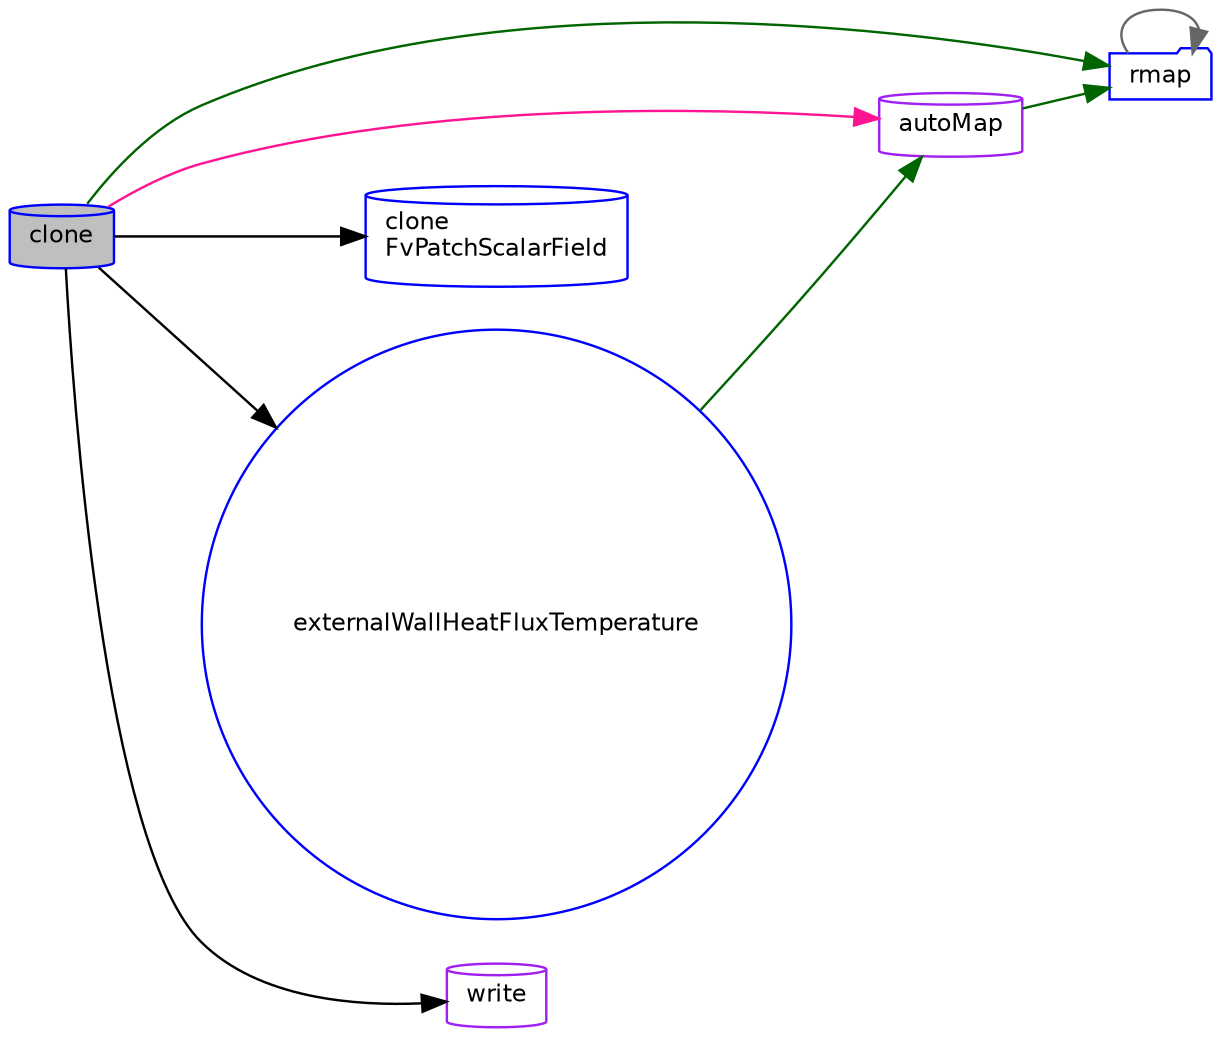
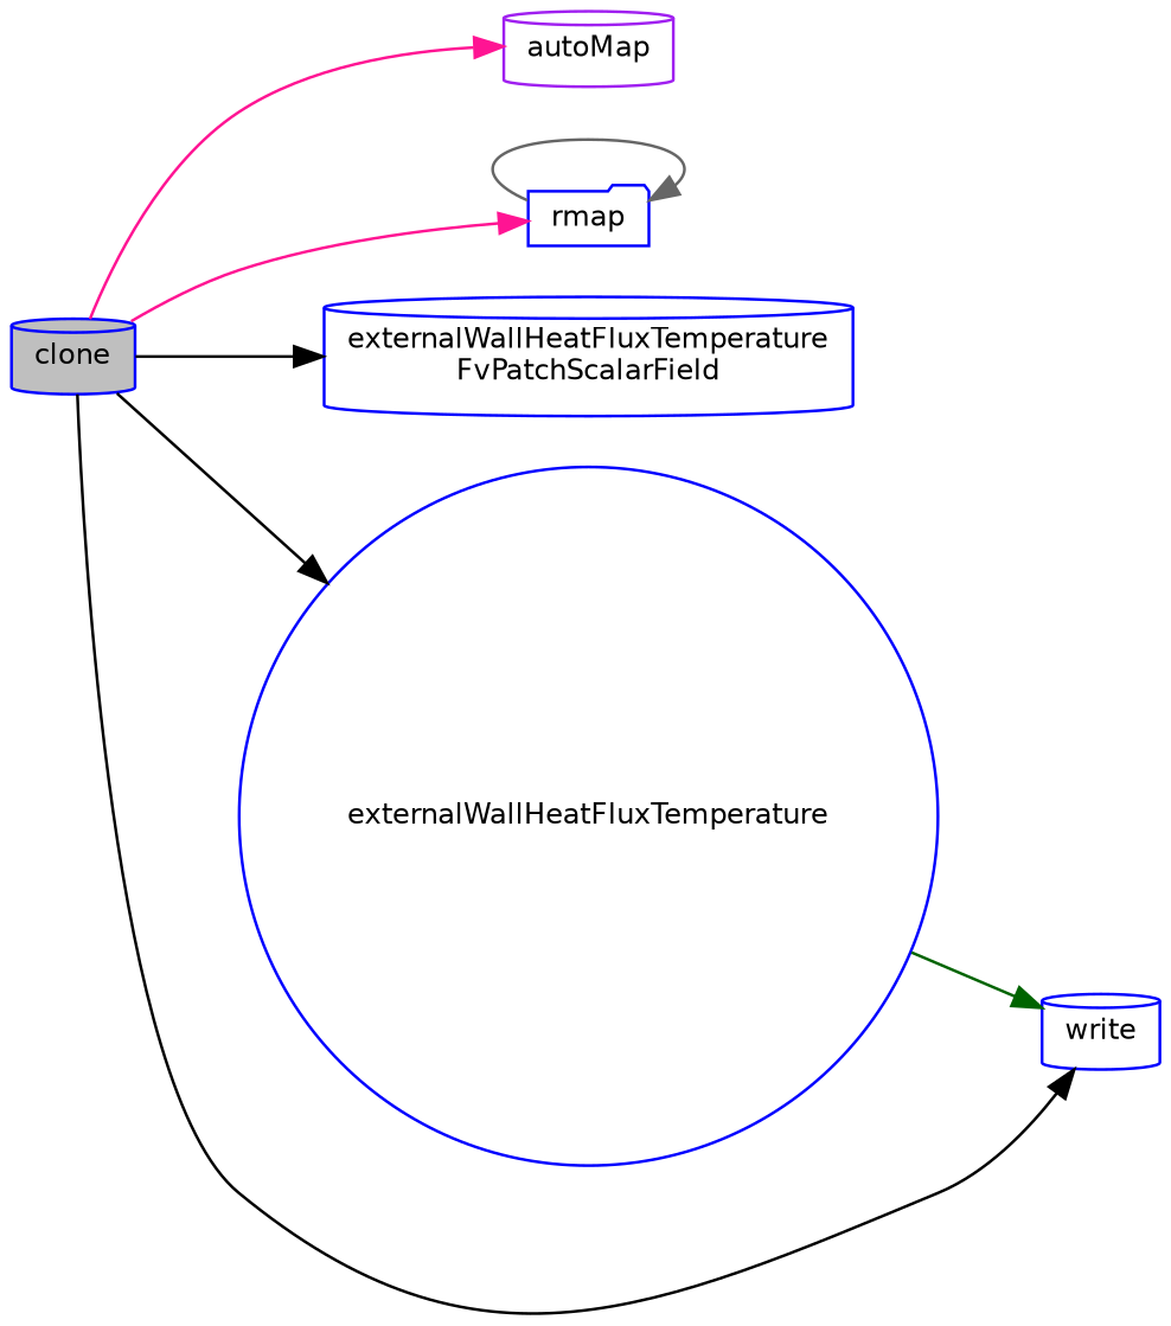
  digraph {
    rankdir=LR
    node [color=blue fontname=Helvetica fontsize=10 shape=cylinder]
    edge [color=black fontname=Helvetica fontsize=10 labelfontname=Helvetica labelfontsize=10 style=solid]
    n1 [fillcolor=grey75 fontcolor=black height=0.2 label=clone style=filled width=0.4]
    n2 [color=purple height=0.2 label=autoMap width=0.4]
    n3 [height=0.2 label=rmap shape=folder width=0.4]
-   n4 [height=0.2 label="clone\lFvPatchScalarField" width=0.4]
+   n4 [height=0.2 label="externalWallHeatFluxTemperature\lFvPatchScalarField" width=0.4]
    n5 [height=0.2 label=externalWallHeatFluxTemperature shape=circle width=0.4]
-   n6 [color=purple height=0.2 label=write width=0.4]
+   n6 [height=0.2 label=write width=0.4]
    n1 -> n2 [color=deeppink]
-   n1 -> n3 [color=darkgreen]
+   n1 -> n3 [color=deeppink]
    n1 -> n4
    n1 -> n5
    n1 -> n6
-   n2 -> n3 [color=darkgreen]
    n3 -> n3 [color=gray40]
-   n5 -> n2 [color=darkgreen]
+   n5 -> n6 [color=darkgreen]
  }
